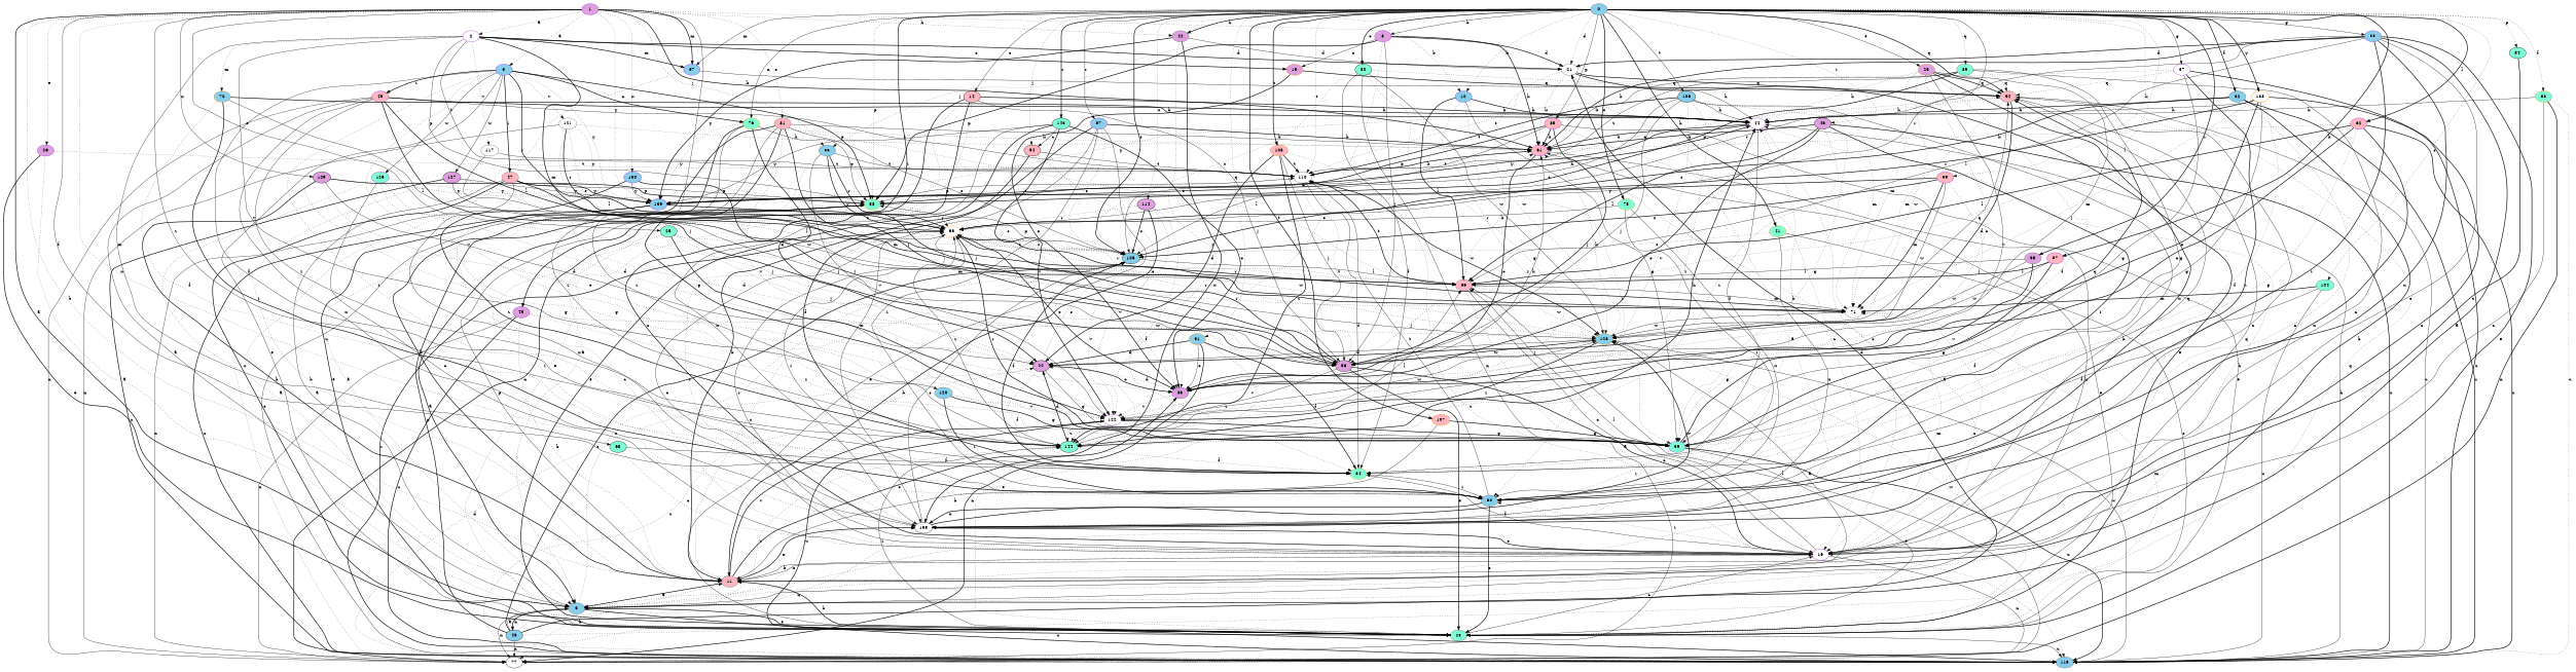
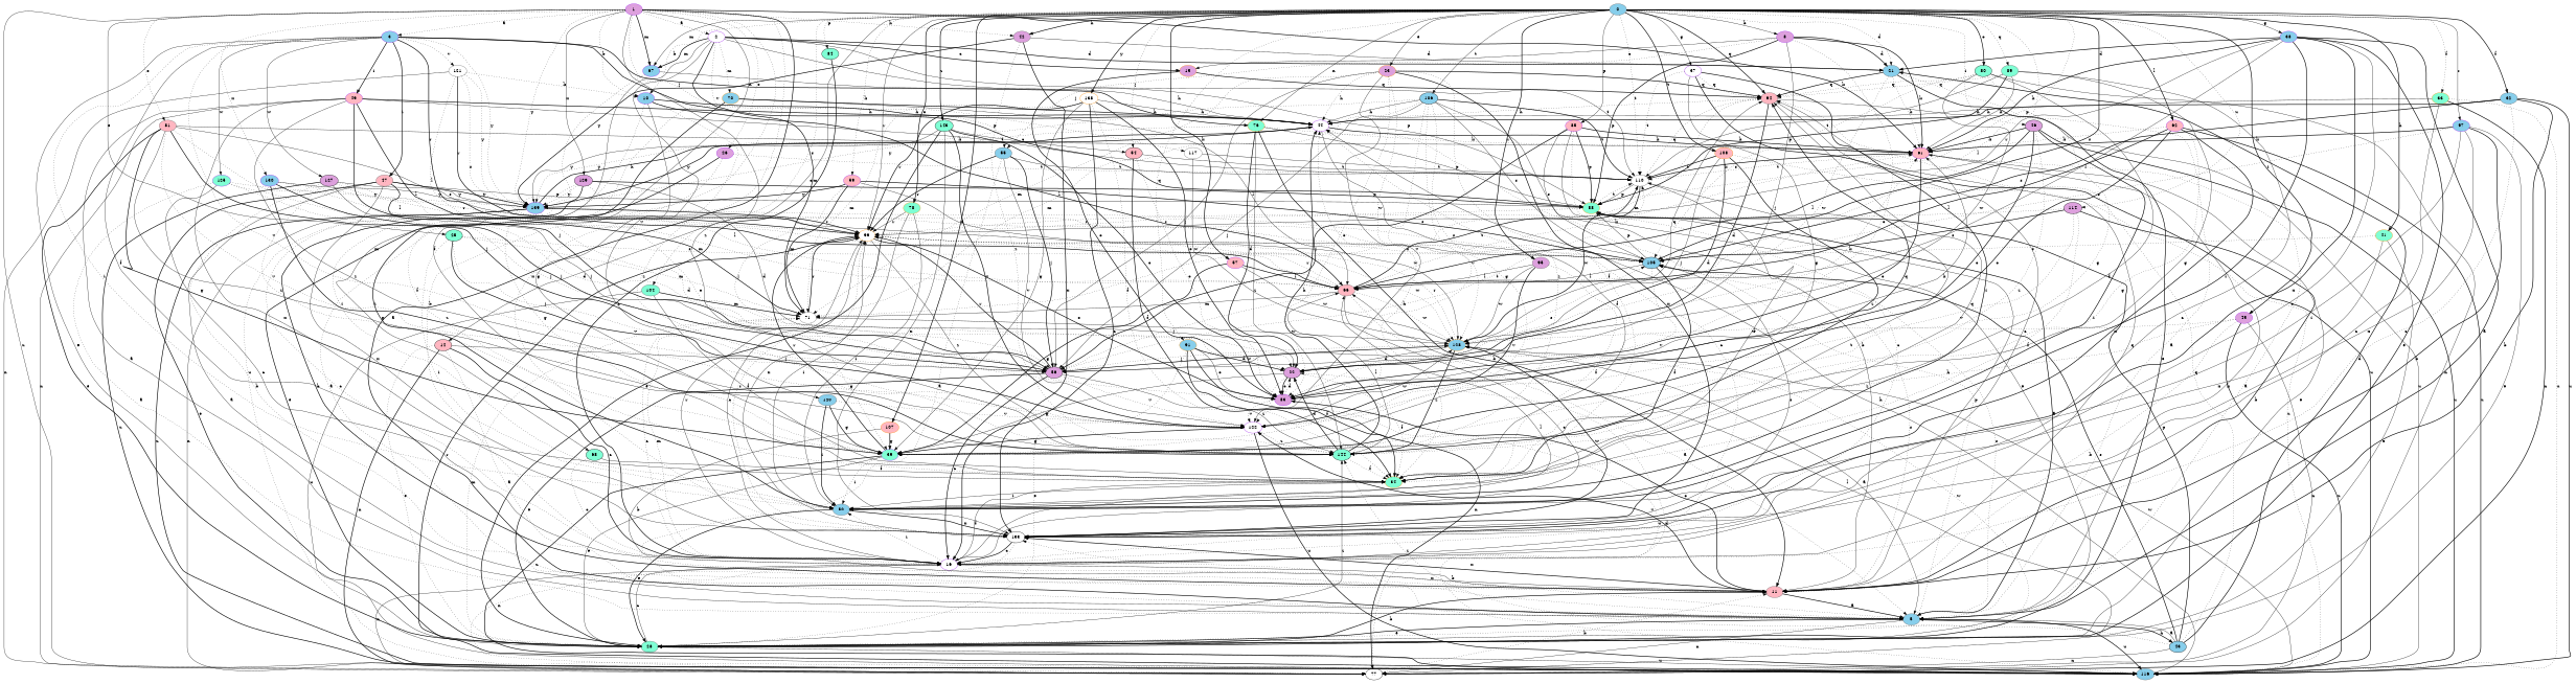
  strict digraph {
    node [color=purple fillcolor=skyblue style=filled]
    edge [style=bold]
    0 [color=gray40]
    8 [fillcolor=plum]
    10
    14 [color=black fillcolor=lightpink]
-   21 [color=gray40 fillcolor=white]
+   21 [color=gray40]
    23 [color=darkorange fillcolor=plum]
    32 [color=gray40]
    33 [color=darkorange fillcolor=aquamarine]
    37 [fillcolor=white]
    38
    41 [color=darkorange fillcolor=aquamarine]
    42 [color=gray40 fillcolor=plum]
    45 [fillcolor=plum]
    46 [color=black fillcolor=plum]
    54 [color=black fillcolor=lightpink]
    57 [fillcolor=lightpink]
    59 [fillcolor=lightpink]
    62 [fillcolor=lightpink]
    66 [color=gray40 fillcolor=lightpink]
    67
    76 [color=darkorange fillcolor=aquamarine]
    78 [color=darkorange fillcolor=aquamarine]
    80 [color=black fillcolor=aquamarine]
    84 [color=black fillcolor=aquamarine]
    85 [fillcolor=lightpink]
    88 [color=darkorange fillcolor=aquamarine]
    89 [color=gray40 fillcolor=aquamarine]
    91 [color=darkorange]
    94 [color=gray40 fillcolor=lightpink]
    95 [color=gray40 fillcolor=plum]
    97
    99 [color=darkorange fillcolor=white]
    104 [color=gray40 fillcolor=aquamarine]
    105 [color=black]
    106 [color=black]
    107 [color=darkorange fillcolor=lightpink]
    108 [color=darkorange fillcolor=lightpink]
    110 [color=gray40 fillcolor=white]
    114 [color=black fillcolor=plum]
    138 [color=darkorange fillcolor=white]
    143 [color=black fillcolor=aquamarine]
    55 [color=gray40]
    61 [fillcolor=lightpink]
    15 [color=darkorange fillcolor=plum]
    56 [color=black fillcolor=plum]
    83 [fillcolor=plum]
    144 [color=black fillcolor=aquamarine]
    50 [color=gray40]
    44 [fillcolor=white]
    39 [fillcolor=aquamarine]
    5 [color=gray40]
    28 [color=gray40 fillcolor=aquamarine]
    77 [color=black fillcolor=white]
    16 [fillcolor=white]
    128 [color=darkorange]
    34 [color=darkorange fillcolor=aquamarine]
    133 [color=black fillcolor=white]
    71 [color=gray40 fillcolor=white]
    122 [fillcolor=white]
    11 [color=gray40 fillcolor=lightpink]
    116 [color=gray40]
    139
    22 [color=black fillcolor=plum]
    1 [fillcolor=plum]
    2 [fillcolor=white]
    3
    25 [color=black fillcolor=aquamarine]
    26 [fillcolor=plum]
    81 [color=gray40 fillcolor=lightpink]
    129 [color=black fillcolor=plum]
    130
    68 [color=black fillcolor=aquamarine]
    70 [color=darkorange]
    117 [color=gray40 fillcolor=white]
    120 [color=gray40]
    47 [color=gray40 fillcolor=lightpink]
    49 [fillcolor=lightpink]
    121 [color=gray40 fillcolor=white]
    125 [fillcolor=aquamarine]
    127 [color=black fillcolor=plum]
    43 [color=black]
    0 -> 8 [label=b style=solid]
    0 -> 10 [label=b style=dotted]
    0 -> 14 [label=c style=solid]
    0 -> 21 [label=d style=dotted]
    0 -> 23 [label=e style=solid]
    0 -> 32 [label=f]
    0 -> 33 [label=f style=dotted]
    0 -> 37 [label=g style=solid]
    0 -> 38 [label=g style=solid]
    0 -> 41 [label=h]
    0 -> 42 [label=h]
    0 -> 45 [label=i]
    0 -> 46 [label=i style=dotted]
    0 -> 54 [label=j style=dotted]
    0 -> 57 [label=k]
    0 -> 59 [label=k style=dotted]
    0 -> 62 [label=l]
    0 -> 66 [label=l style=dotted]
    0 -> 67 [label=m style=solid]
    0 -> 76 [label=n style=solid]
    0 -> 78 [label=o]
    0 -> 80 [label=o]
    0 -> 84 [label=p style=dotted]
    0 -> 85 [label=p style=solid]
    0 -> 88 [label=p style=dotted]
    0 -> 89 [label=q style=dotted]
    0 -> 91 [label=q style=dotted]
    0 -> 94 [label=q]
    0 -> 95 [label=r]
    0 -> 97 [label=r style=solid]
    0 -> 99 [label=r style=solid]
    0 -> 104 [label=s style=dotted]
    0 -> 105 [label=s]
    0 -> 106 [label=t style=solid]
    0 -> 107 [label=t]
    0 -> 108 [label=t]
    0 -> 110 [label=t style=dotted]
    0 -> 114 [label=u style=dotted]
    0 -> 138 [label=y]
    0 -> 143 [label=z]
    8 -> 21 [label=d]
    8 -> 88 [label=p]
    8 -> 55 [label=j style=dotted]
    8 -> 61 [label=k]
    8 -> 15 [label=c style=solid]
    8 -> 56 [label=j style=solid]
    8 -> 83 [label=o style=dotted]
    10 -> 66 [label=l]
    10 -> 144 [label=z style=dotted]
    10 -> 50 [label=i style=dotted]
    10 -> 44 [label=h]
    10 -> 39 [label=g style=solid]
    14 -> 56 [label=j style=solid]
-   14 -> 44 [label=h]
    14 -> 5 [label=a style=dotted]
    14 -> 28 [label=e style=dotted]
    14 -> 77 [label=n]
    14 -> 16 [label=c]
    21 -> 94 [label=q]
    21 -> 61 [label=k style=dotted]
    21 -> 5 [label=a style=dotted]
    21 -> 28 [label=e]
    21 -> 128 [label=w style=dotted]
    23 -> 94 [label=q]
    23 -> 56 [label=j style=solid]
    23 -> 83 [label=o style=dotted]
    23 -> 44 [label=h style=dotted]
    23 -> 128 [label=w style=dotted]
    23 -> 34 [label=f style=dotted]
    23 -> 133 [label=x]
    23 -> 71 [label=m style=dotted]
    23 -> 122 [label=v style=solid]
    32 -> 105 [label=s]
    32 -> 44 [label=h]
    32 -> 16 [label=c style=dotted]
    32 -> 11 [label=b]
    32 -> 116 [label=u]
    33 -> 44 [label=h style=solid]
    33 -> 77 [label=n]
    33 -> 16 [label=c style=solid]
    33 -> 116 [label=u style=dotted]
    37 -> 94 [label=q style=dotted]
    37 -> 110 [label=t style=dotted]
    37 -> 50 [label=i]
    37 -> 39 [label=g style=solid]
    37 -> 116 [label=u]
    38 -> 21 [label=d]
    38 -> 66 [label=l style=solid]
    38 -> 99 [label=r style=solid]
    38 -> 61 [label=k]
    38 -> 50 [label=i]
    38 -> 5 [label=a]
    38 -> 28 [label=e]
    38 -> 16 [label=c style=solid]
    38 -> 133 [label=x]
    41 -> 105 [label=s style=dotted]
    41 -> 28 [label=e style=solid]
    41 -> 133 [label=x style=solid]
    42 -> 21 [label=d style=solid]
    42 -> 144 [label=z style=dotted]
    42 -> 133 [label=x]
    42 -> 139 [label=y]
    45 -> 144 [label=z style=dotted]
    45 -> 77 [label=n style=solid]
    45 -> 128 [label=w style=dotted]
    45 -> 11 [label=b style=dotted]
    45 -> 116 [label=u]
    46 -> 66 [label=l]
    46 -> 61 [label=k]
    46 -> 83 [label=o]
    46 -> 144 [label=z style=dotted]
    46 -> 50 [label=i]
    46 -> 116 [label=u]
    54 -> 110 [label=t style=solid]
    54 -> 83 [label=o style=dotted]
    54 -> 34 [label=f]
    57 -> 66 [label=l]
    57 -> 39 [label=g]
    57 -> 128 [label=w style=solid]
    59 -> 105 [label=s]
    59 -> 56 [label=j style=dotted]
    59 -> 128 [label=w style=solid]
    59 -> 71 [label=m]
    59 -> 139 [label=y]
    62 -> 66 [label=l]
    62 -> 61 [label=k style=dotted]
    62 -> 83 [label=o]
    62 -> 39 [label=g style=dotted]
    62 -> 133 [label=x]
    62 -> 116 [label=u]
    66 -> 99 [label=r style=dotted]
    66 -> 110 [label=t]
    66 -> 61 [label=k style=dotted]
    66 -> 56 [label=j style=dotted]
    66 -> 5 [label=a style=dotted]
    66 -> 16 [label=c style=solid]
    66 -> 128 [label=w style=dotted]
    66 -> 71 [label=m style=solid]
    67 -> 44 [label=h style=solid]
    67 -> 116 [label=u style=dotted]
    76 -> 88 [label=p style=solid]
    76 -> 61 [label=k style=dotted]
    76 -> 144 [label=z style=solid]
    76 -> 11 [label=b]
    76 -> 139 [label=y style=dotted]
    76 -> 22 [label=d]
    78 -> 99 [label=r style=solid]
    78 -> 50 [label=i style=solid]
    78 -> 133 [label=x style=solid]
    80 -> 94 [label=q style=dotted]
    80 -> 105 [label=s style=dotted]
    80 -> 39 [label=g style=dotted]
    80 -> 77 [label=n style=solid]
    80 -> 128 [label=w style=solid]
    80 -> 34 [label=f style=solid]
    84 -> 16 [label=c]
    85 -> 88 [label=p]
    85 -> 105 [label=s style=solid]
    85 -> 61 [label=k]
    85 -> 56 [label=j]
    85 -> 28 [label=e style=solid]
    85 -> 16 [label=c style=dotted]
    88 -> 99 [label=r style=dotted]
    88 -> 110 [label=t style=dotted]
    88 -> 5 [label=a]
    89 -> 88 [label=p]
    89 -> 94 [label=q style=dotted]
    89 -> 110 [label=t style=solid]
    89 -> 61 [label=k style=solid]
    89 -> 39 [label=g style=solid]
    89 -> 16 [label=c style=solid]
    91 -> 83 [label=o style=solid]
    91 -> 28 [label=e style=dotted]
    91 -> 77 [label=n]
    91 -> 34 [label=f]
    91 -> 22 [label=d]
    94 -> 44 [label=h style=dotted]
    94 -> 16 [label=c style=solid]
    94 -> 71 [label=m style=dotted]
    94 -> 116 [label=u style=solid]
    94 -> 22 [label=d]
    95 -> 66 [label=l style=solid]
    95 -> 128 [label=w style=solid]
    95 -> 34 [label=f style=dotted]
    95 -> 122 [label=v]
    97 -> 105 [label=s style=dotted]
    97 -> 61 [label=k]
    97 -> 50 [label=i style=solid]
    97 -> 28 [label=e style=solid]
    97 -> 133 [label=x style=solid]
    97 -> 11 [label=b]
    99 -> 105 [label=s style=dotted]
    99 -> 83 [label=o]
    99 -> 144 [label=z style=solid]
    99 -> 16 [label=c style=solid]
    99 -> 128 [label=w style=dotted]
    104 -> 34 [label=f style=solid]
    104 -> 71 [label=m]
    104 -> 116 [label=u style=solid]
    105 -> 66 [label=l style=solid]
    105 -> 88 [label=p style=solid]
    105 -> 34 [label=f]
    105 -> 122 [label=v style=dotted]
    106 -> 105 [label=s style=solid]
    106 -> 110 [label=t]
    106 -> 56 [label=j style=solid]
    106 -> 144 [label=z style=dotted]
    106 -> 44 [label=h style=solid]
    106 -> 39 [label=g style=dotted]
    106 -> 71 [label=m style=dotted]
    106 -> 122 [label=v style=dotted]
    106 -> 11 [label=b style=solid]
    106 -> 139 [label=y style=dotted]
    107 -> 39 [label=g]
    107 -> 11 [label=b style=solid]
    108 -> 110 [label=t]
    108 -> 56 [label=j style=solid]
    108 -> 144 [label=z]
    108 -> 116 [label=u style=dotted]
    108 -> 22 [label=d]
    110 -> 88 [label=p style=solid]
    110 -> 94 [label=q style=dotted]
    110 -> 61 [label=k]
    110 -> 128 [label=w]
    110 -> 34 [label=f style=solid]
    114 -> 99 [label=r style=dotted]
    114 -> 105 [label=s]
    114 -> 34 [label=f style=dotted]
    114 -> 122 [label=v style=dotted]
    114 -> 11 [label=b]
    138 -> 99 [label=r]
    138 -> 83 [label=o]
    138 -> 44 [label=h style=solid]
    138 -> 39 [label=g style=solid]
    138 -> 16 [label=c]
    138 -> 34 [label=f style=dotted]
    138 -> 71 [label=m style=dotted]
    143 -> 54 [label=c style=solid]
    143 -> 83 [label=o]
    143 -> 28 [label=e]
    143 -> 133 [label=x style=solid]
    143 -> 122 [label=v]
    143 -> 139 [label=y style=solid]
    55 -> 99 [label=r]
    55 -> 110 [label=t style=solid]
    55 -> 56 [label=j]
    55 -> 5 [label=a style=dotted]
    55 -> 122 [label=v style=solid]
    61 -> 110 [label=t style=dotted]
    61 -> 83 [label=o]
    61 -> 5 [label=a style=dotted]
    61 -> 28 [label=e style=solid]
    15 -> 94 [label=q]
    15 -> 83 [label=o]
    56 -> 99 [label=r]
    56 -> 110 [label=t style=dotted]
    56 -> 144 [label=z style=solid]
    56 -> 28 [label=e]
    56 -> 16 [label=c]
    56 -> 128 [label=w]
    56 -> 122 [label=v style=dotted]
    83 -> 61 [label=k style=solid]
    83 -> 122 [label=v style=dotted]
    83 -> 22 [label=d style=dotted]
    144 -> 66 [label=l style=solid]
    144 -> 44 [label=h]
    144 -> 34 [label=f style=dotted]
    144 -> 22 [label=d]
    50 -> 94 [label=q style=solid]
    50 -> 99 [label=i style=solid]
    50 -> 110 [label=t style=solid]
    50 -> 28 [label=e]
    50 -> 133 [label=x]
    44 -> 61 [label=k]
    44 -> 16 [label=c style=dotted]
    44 -> 34 [label=f style=solid]
    44 -> 139 [label=y]
    39 -> 94 [label=q]
    39 -> 99 [label=r]
    39 -> 50 [label=i style=dotted]
    39 -> 28 [label=e style=solid]
    39 -> 116 [label=u]
    5 -> 105 [label=s style=dotted]
    5 -> 61 [label=k style=solid]
    5 -> 44 [label=h style=dotted]
    5 -> 28 [label=e]
    5 -> 77 [label=n style=solid]
    5 -> 133 [label=x style=dotted]
    5 -> 116 [label=u]
    5 -> 43 [label=h]
    28 -> 144 [label=z style=solid]
    28 -> 16 [label=c style=solid]
    28 -> 128 [label=w style=dotted]
    28 -> 71 [label=m style=dotted]
    28 -> 11 [label=b]
    28 -> 116 [label=u style=solid]
    77 -> 66 [label=l style=solid]
    77 -> 11 [label=b style=dotted]
    77 -> 22 [label=d style=dotted]
    16 -> 66 [label=l style=solid]
    16 -> 99 [label=r style=solid]
    16 -> 50 [label=i style=dotted]
    16 -> 77 [label=n style=solid]
    16 -> 34 [label=f style=solid]
    16 -> 71 [label=m style=dotted]
    16 -> 11 [label=b style=solid]
    128 -> 94 [label=q style=solid]
    128 -> 99 [label=r style=dotted]
    128 -> 61 [label=k style=dotted]
    128 -> 56 [label=j style=dotted]
    128 -> 144 [label=z]
    128 -> 5 [label=a style=solid]
    128 -> 22 [label=d style=solid]
    34 -> 50 [label=i style=solid]
    34 -> 44 [label=h style=dotted]
    133 -> 99 [label=r style=dotted]
    133 -> 105 [label=s style=solid]
    133 -> 77 [label=n style=dotted]
    133 -> 16 [label=c]
    133 -> 128 [label=w]
    71 -> 99 [label=r]
    71 -> 39 [label=g style=dotted]
    71 -> 16 [label=c style=dotted]
    71 -> 128 [label=w style=solid]
    122 -> 144 [label=z style=dotted]
    122 -> 39 [label=g]
    122 -> 128 [label=w style=solid]
    122 -> 116 [label=u]
    11 -> 88 [label=p style=solid]
    11 -> 94 [label=q style=solid]
    11 -> 105 [label=s style=dotted]
    11 -> 83 [label=o]
    11 -> 5 [label=a]
    11 -> 133 [label=x]
    11 -> 122 [label=v]
    116 -> 99 [label=r]
    116 -> 44 [label=h style=solid]
    116 -> 128 [label=w style=solid]
    139 -> 99 [label=r]
    139 -> 105 [label=s style=dotted]
    139 -> 44 [label=h]
    139 -> 77 [label=n style=solid]
    139 -> 16 [label=c style=dotted]
    139 -> 116 [label=u]
    139 -> 22 [label=d style=dotted]
    22 -> 105 [label=s style=dotted]
    22 -> 83 [label=o]
    22 -> 39 [label=g style=solid]
    22 -> 34 [label=f style=dotted]
    22 -> 116 [label=u style=dotted]
    1 -> 10 [label=b style=dotted]
    1 -> 42 [label=h style=dotted]
    1 -> 67 [label=m]
    1 -> 55 [label=j style=dotted]
    1 -> 61 [label=k]
    1 -> 144 [label=z style=solid]
    1 -> 5 [label=a]
    1 -> 34 [label=f style=solid]
    1 -> 133 [label=x style=dotted]
    1 -> 11 [label=b style=dotted]
    1 -> 116 [label=u style=solid]
    1 -> 139 [label=y style=dotted]
    1 -> 2 [label=a style=dotted]
    1 -> 3 [label=a style=dotted]
    1 -> 25 [label=e style=solid]
    1 -> 26 [label=e style=dotted]
    1 -> 81 [label=o style=dotted]
    1 -> 129 [label=x style=solid]
    1 -> 130 [label=x style=dotted]
    2 -> 21 [label=d]
    2 -> 67 [label=m]
    2 -> 88 [label=p style=solid]
    2 -> 110 [label=t style=solid]
    2 -> 15 [label=c]
    2 -> 71 [label=m]
    2 -> 68 [label=m style=solid]
    2 -> 70 [label=m style=dotted]
    2 -> 117 [label=v style=dotted]
    2 -> 120 [label=v style=solid]
    3 -> 76 [label=n]
    3 -> 88 [label=p]
    3 -> 99 [label=r]
    3 -> 50 [label=i style=dotted]
    3 -> 28 [label=e style=solid]
    3 -> 34 [label=f style=solid]
    3 -> 122 [label=v style=dotted]
    3 -> 139 [label=y style=dotted]
    3 -> 47 [label=i]
    3 -> 49 [label=i]
    3 -> 121 [label=v style=dotted]
    3 -> 125 [label=w style=solid]
    3 -> 127 [label=w style=solid]
    25 -> 105 [label=s style=dotted]
    25 -> 56 [label=j style=dotted]
    25 -> 50 [label=i style=dotted]
    25 -> 71 [label=m style=dotted]
    25 -> 122 [label=v]
    26 -> 110 [label=t style=dotted]
    26 -> 5 [label=a style=dotted]
    26 -> 28 [label=e]
    81 -> 66 [label=l style=dotted]
    81 -> 105 [label=s style=solid]
    81 -> 61 [label=k style=solid]
    81 -> 56 [label=j]
    81 -> 144 [label=z style=solid]
    81 -> 39 [label=g]
    81 -> 28 [label=e]
    81 -> 122 [label=v style=dotted]
    129 -> 88 [label=p]
    129 -> 83 [label=o style=dotted]
    129 -> 39 [label=g style=dotted]
    129 -> 11 [label=b]
    129 -> 139 [label=y style=dotted]
    129 -> 22 [label=d style=solid]
    130 -> 99 [label=r style=dotted]
    130 -> 56 [label=j]
    130 -> 144 [label=z]
    130 -> 139 [label=y style=solid]
    68 -> 16 [label=c style=dotted]
    68 -> 34 [label=f style=solid]
    70 -> 66 [label=l style=solid]
    70 -> 50 [label=i]
    70 -> 44 [label=h]
    70 -> 34 [label=f style=dotted]
    117 -> 110 [label=t style=solid]
    117 -> 128 [label=w style=solid]
    120 -> 50 [label=i]
    120 -> 39 [label=g]
    120 -> 122 [label=v style=dotted]
    47 -> 88 [label=p style=solid]
    47 -> 5 [label=a style=solid]
    47 -> 28 [label=e]
    47 -> 133 [label=x style=solid]
    47 -> 71 [label=m]
    47 -> 139 [label=y]
    49 -> 66 [label=l]
    49 -> 110 [label=t style=solid]
    49 -> 56 [label=j]
    49 -> 144 [label=z style=solid]
    49 -> 44 [label=h]
    49 -> 5 [label=a style=solid]
    49 -> 77 [label=n style=solid]
    49 -> 133 [label=x style=solid]
    121 -> 66 [label=l style=dotted]
    121 -> 99 [label=r]
    121 -> 105 [label=s style=dotted]
-   121 -> 61 [label=k style=dotted]
+   121 -> 10 [label=k style=dotted]
    121 -> 77 [label=n style=solid]
    121 -> 139 [label=y style=dotted]
    125 -> 56 [label=j style=dotted]
    125 -> 5 [label=a style=dotted]
    125 -> 16 [label=c style=solid]
    125 -> 139 [label=y style=dotted]
    125 -> 22 [label=d style=dotted]
    127 -> 66 [label=l style=dotted]
    127 -> 105 [label=s style=dotted]
    127 -> 56 [label=j style=solid]
    127 -> 39 [label=g style=dotted]
    127 -> 11 [label=b style=dotted]
    127 -> 116 [label=u]
    127 -> 139 [label=y style=solid]
    43 -> 21 [label=d]
    43 -> 88 [label=p]
    43 -> 94 [label=q style=dotted]
    43 -> 105 [label=s]
    43 -> 144 [label=z style=dotted]
    43 -> 5 [label=a style=solid]
    43 -> 77 [label=n style=solid]
  }
